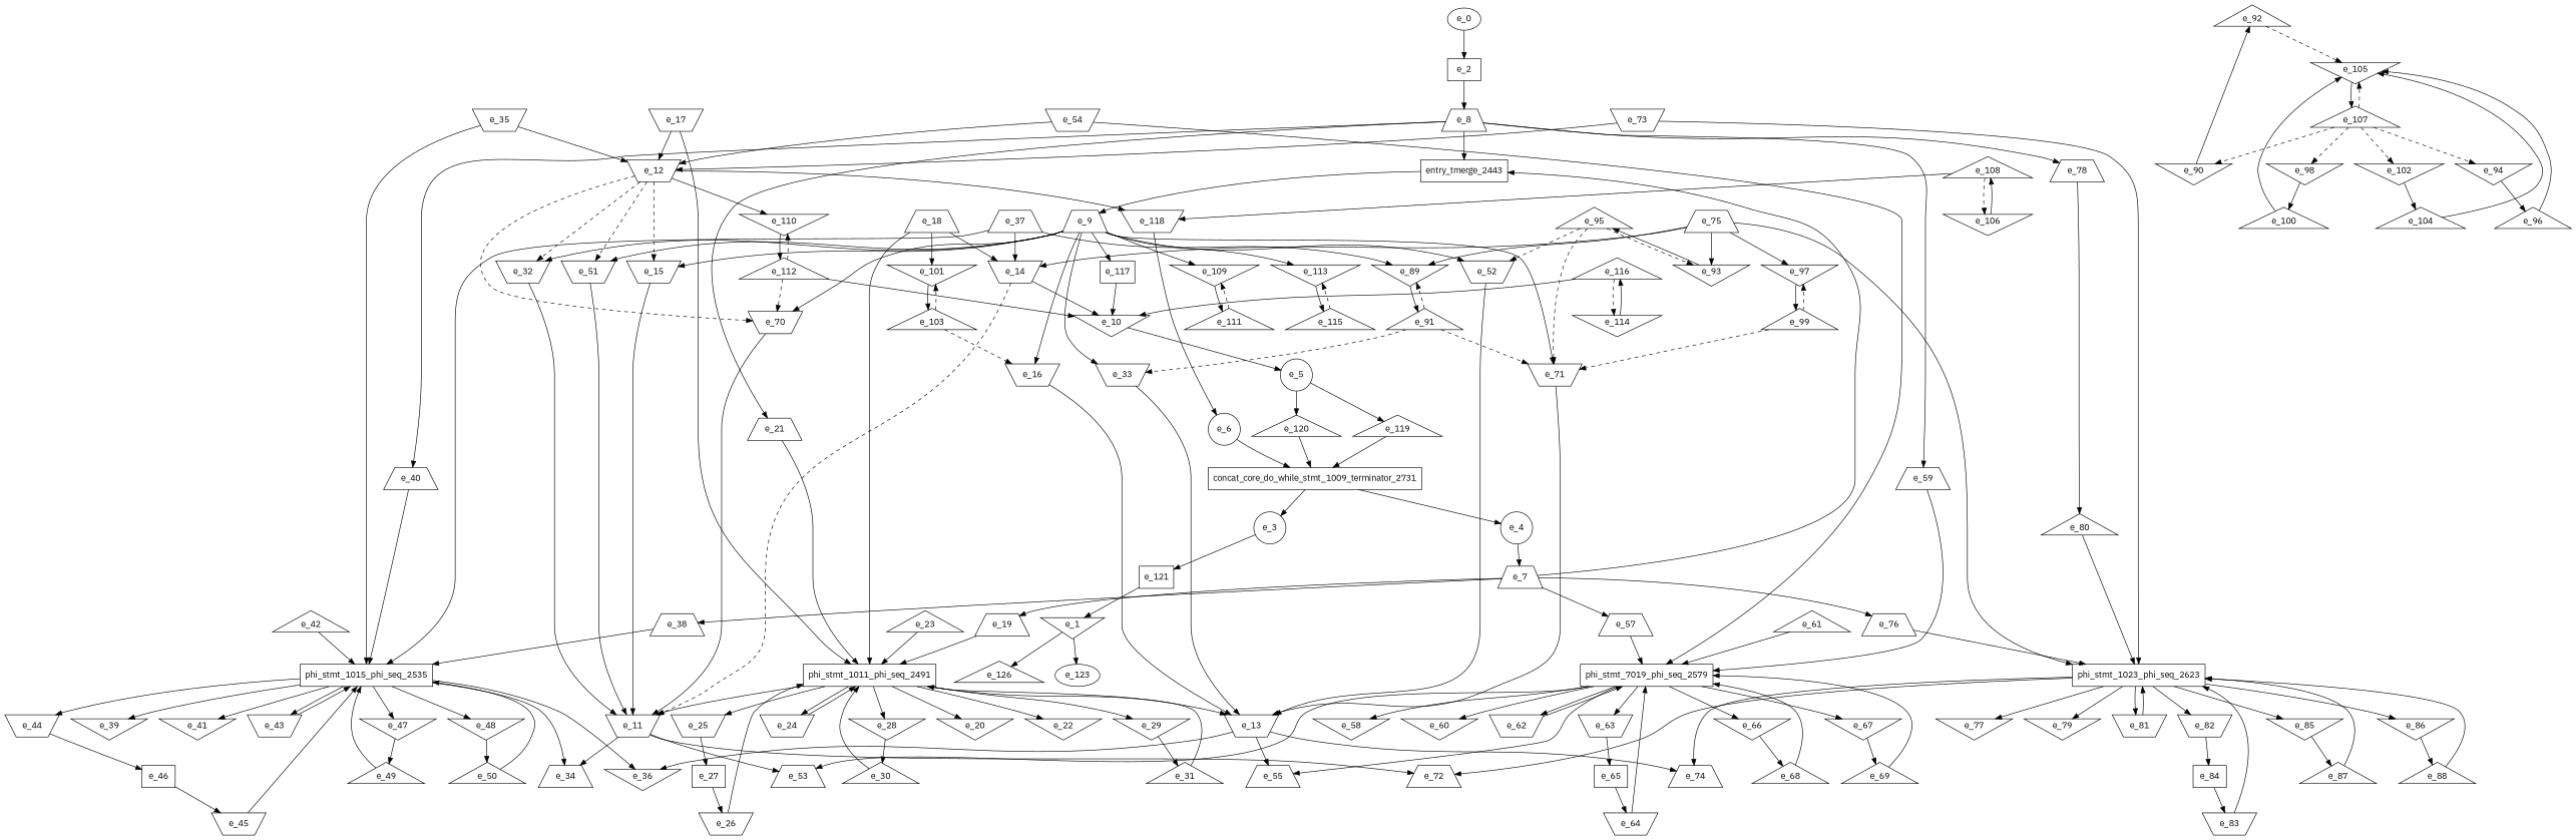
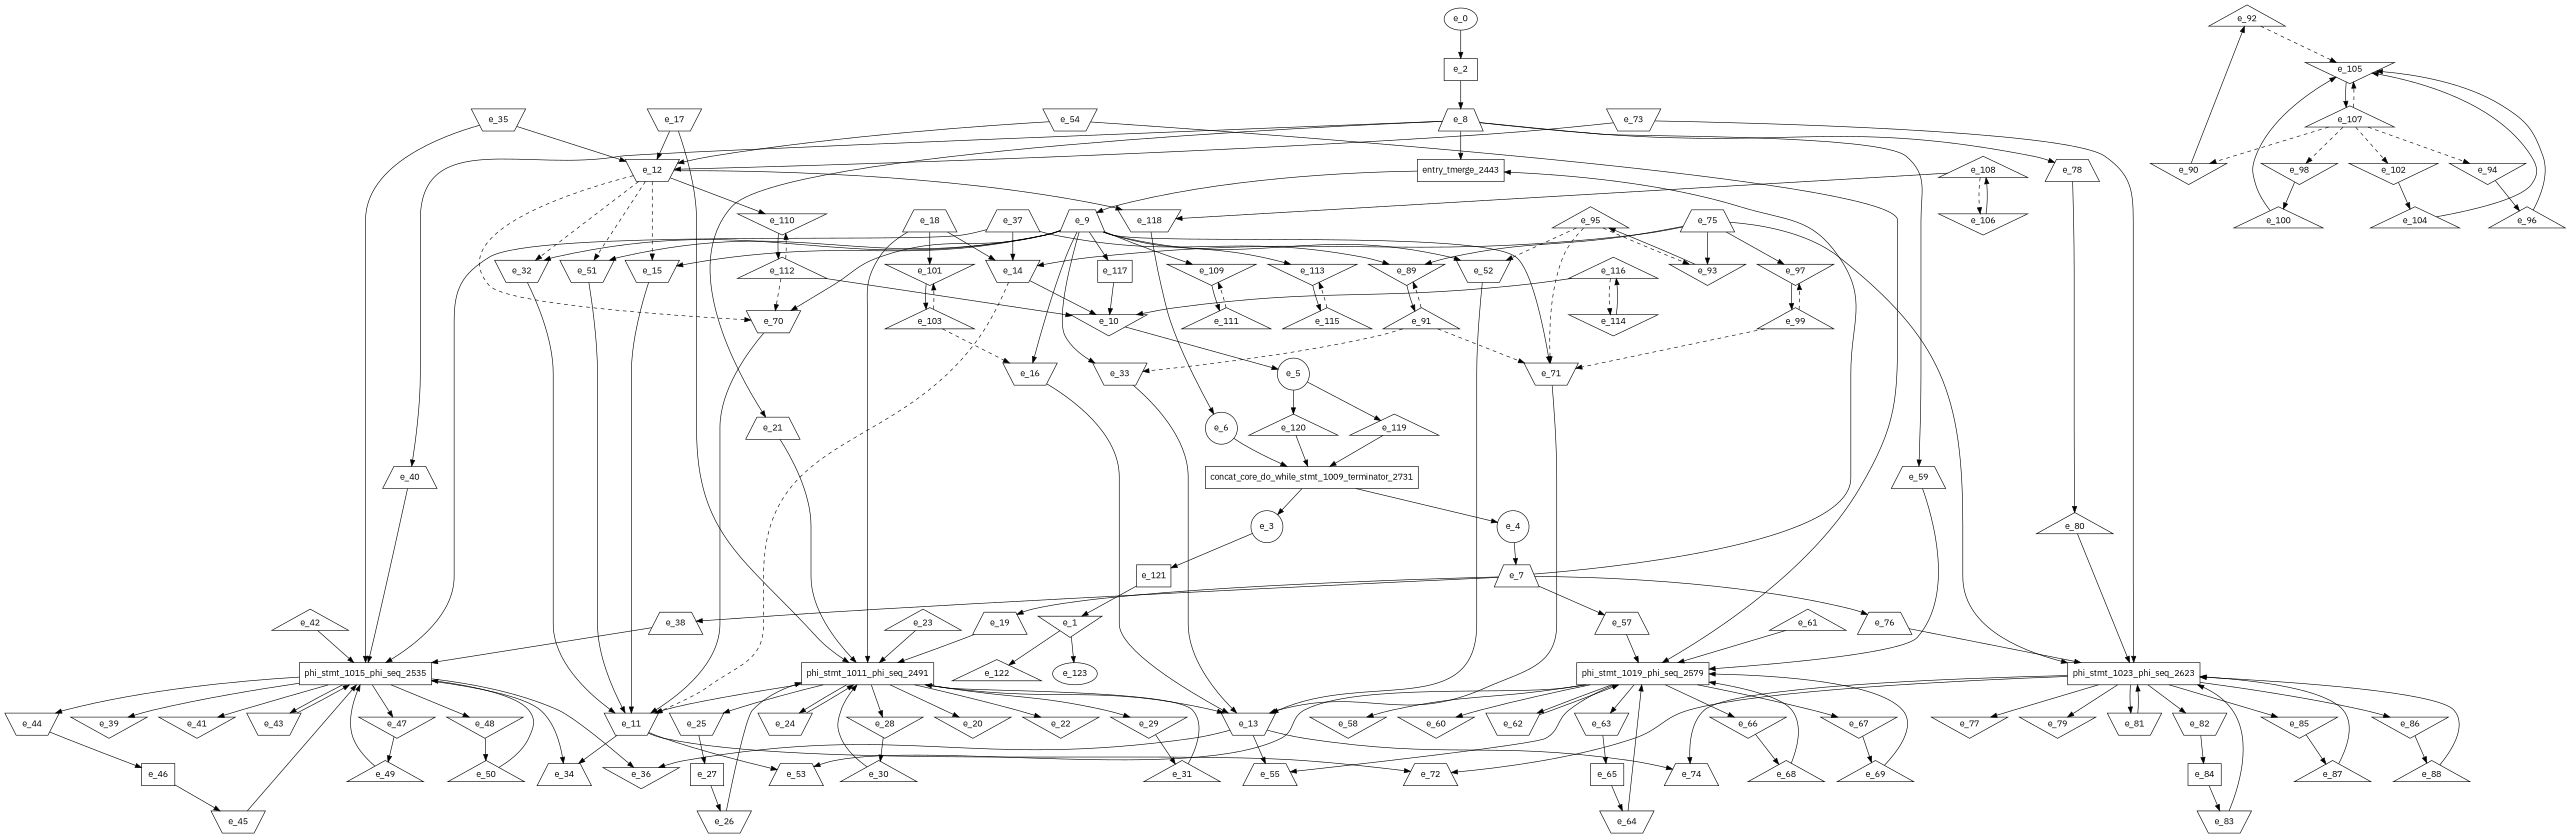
  digraph {
    fontname="IBM Plex Sans"
    node [fontname="IBM Plex Sans" shape=invtriangle]
    edge [fontname="IBM Plex Sans"]
    e_2 [shape=dot]
    e_8 [shape=trapezium]
    e_0 [shape=""]
-   e_122 [shape=triangle label=e_126]
+   e_122 [shape=triangle]
    e_1
    e_123 [shape=""]
    entry_tmerge_2443 [shape=rectangle]
    e_21 [shape=trapezium]
    e_40 [shape=trapezium]
    e_59 [shape=trapezium]
    e_78 [shape=trapezium]
    e_3 [shape=circle]
    e_121 [shape=dot]
    e_4 [shape=circle]
    e_7 [shape=trapezium]
    e_19 [shape=trapezium]
    e_38 [shape=trapezium]
    e_57 [shape=trapezium]
    e_76 [shape=trapezium]
    e_5 [shape=circle]
    e_119 [shape=triangle]
    e_120 [shape=triangle]
    concat_core_do_while_stmt_1009_terminator_2731 [shape=rectangle]
    e_6 [shape=circle]
    phi_stmt_1011_phi_seq_2491 [shape=rectangle]
    phi_stmt_1015_phi_seq_2535 [shape=rectangle]
-   phi_stmt_1019_phi_seq_2579 [shape=rectangle label=phi_stmt_7019_phi_seq_2579]
+   phi_stmt_1019_phi_seq_2579 [shape=rectangle]
    phi_stmt_1023_phi_seq_2623 [shape=rectangle]
    e_9 [shape=trapezium]
    e_80 [shape=triangle]
    e_15 [shape=invtrapezium]
    e_16 [shape=invtrapezium]
    e_32 [shape=invtrapezium]
    e_33 [shape=invtrapezium]
    e_51 [shape=invtrapezium]
    e_52 [shape=invtrapezium]
    e_70 [shape=invtrapezium]
    e_71 [shape=invtrapezium]
    e_109
    e_113
    e_117 [shape=dot]
    e_11 [shape=invtrapezium]
    e_13 [shape=invtrapezium]
    e_111 [shape=triangle]
    e_115 [shape=triangle]
    e_10
    e_34 [shape=trapezium]
    e_53 [shape=trapezium]
    e_72 [shape=trapezium]
    e_12 [shape=invtrapezium]
    e_110
    e_118 [shape=invtrapezium]
    e_112 [shape=triangle]
    e_36
    e_55 [shape=trapezium]
    e_74 [shape=trapezium]
    e_14 [shape=invtrapezium]
    e_17 [shape=invtrapezium]
    e_20
    e_22
    e_24 [shape=invtrapezium]
    e_25 [shape=invtrapezium]
    e_28
    e_29
    e_18 [shape=trapezium]
    e_101
    e_103 [shape=triangle]
    e_23 [shape=triangle]
    e_27 [shape=dot]
    e_26 [shape=invtrapezium]
    e_30 [shape=triangle]
    e_31 [shape=triangle]
    e_35 [shape=invtrapezium]
    e_39
    e_41
    e_43 [shape=invtrapezium]
    e_44 [shape=invtrapezium]
    e_47
    e_48
    e_37 [shape=trapezium]
    e_89
    e_91 [shape=triangle]
    e_42 [shape=triangle]
    e_46 [shape=dot]
    e_45 [shape=invtrapezium]
    e_49 [shape=triangle]
    e_50 [shape=triangle]
    e_54 [shape=invtrapezium]
    e_58
    e_60
    e_62 [shape=invtrapezium]
    e_63 [shape=invtrapezium]
    e_66
    e_67
    e_95 [shape=triangle]
    e_93
    e_61 [shape=triangle]
    e_65 [shape=dot]
    e_64 [shape=invtrapezium]
    e_68 [shape=triangle]
    e_69 [shape=triangle]
    e_73 [shape=invtrapezium]
    e_77
    e_79
    e_81 [shape=invtrapezium]
    e_82 [shape=invtrapezium]
    e_85
    e_86
    e_75 [shape=trapezium]
    e_97
    e_99 [shape=triangle]
    e_84 [shape=dot]
    e_83 [shape=invtrapezium]
    e_87 [shape=triangle]
    e_88 [shape=triangle]
    e_92 [shape=triangle]
    e_90
    e_105
    e_107 [shape=triangle]
    e_96 [shape=triangle]
    e_94
    e_100 [shape=triangle]
    e_98
    e_104 [shape=triangle]
    e_102
    e_108 [shape=triangle]
    e_106
    e_116 [shape=triangle]
    e_114
    e_2 -> e_8
    e_8 -> entry_tmerge_2443
    e_8 -> e_21
    e_8 -> e_40
    e_8 -> e_59
    e_8 -> e_78
    e_0 -> e_2
    e_1 -> e_122
    e_1 -> e_123
    entry_tmerge_2443 -> e_9
    e_21 -> phi_stmt_1011_phi_seq_2491
    e_40 -> phi_stmt_1015_phi_seq_2535
    e_59 -> phi_stmt_1019_phi_seq_2579
    e_78 -> e_80
    e_3 -> e_121
    e_121 -> e_1
    e_4 -> e_7
    e_7 -> entry_tmerge_2443
    e_7 -> e_19
    e_7 -> e_38
    e_7 -> e_57
    e_7 -> e_76
    e_19 -> phi_stmt_1011_phi_seq_2491
    e_38 -> phi_stmt_1015_phi_seq_2535
    e_57 -> phi_stmt_1019_phi_seq_2579
    e_76 -> phi_stmt_1023_phi_seq_2623
    e_5 -> e_119
    e_5 -> e_120
    e_119 -> concat_core_do_while_stmt_1009_terminator_2731
    e_120 -> concat_core_do_while_stmt_1009_terminator_2731
    concat_core_do_while_stmt_1009_terminator_2731 -> e_3
    concat_core_do_while_stmt_1009_terminator_2731 -> e_4
    e_6 -> concat_core_do_while_stmt_1009_terminator_2731
    phi_stmt_1011_phi_seq_2491 -> e_11
    phi_stmt_1011_phi_seq_2491 -> e_13
    phi_stmt_1011_phi_seq_2491 -> e_20
    phi_stmt_1011_phi_seq_2491 -> e_22
    phi_stmt_1011_phi_seq_2491 -> e_24
    phi_stmt_1011_phi_seq_2491 -> e_25
    phi_stmt_1011_phi_seq_2491 -> e_28
    phi_stmt_1011_phi_seq_2491 -> e_29
    phi_stmt_1015_phi_seq_2535 -> e_34
    phi_stmt_1015_phi_seq_2535 -> e_36
    phi_stmt_1015_phi_seq_2535 -> e_39
    phi_stmt_1015_phi_seq_2535 -> e_41
    phi_stmt_1015_phi_seq_2535 -> e_43
    phi_stmt_1015_phi_seq_2535 -> e_44
    phi_stmt_1015_phi_seq_2535 -> e_47
    phi_stmt_1015_phi_seq_2535 -> e_48
    phi_stmt_1019_phi_seq_2579 -> e_53
    phi_stmt_1019_phi_seq_2579 -> e_55
    phi_stmt_1019_phi_seq_2579 -> e_58
    phi_stmt_1019_phi_seq_2579 -> e_60
    phi_stmt_1019_phi_seq_2579 -> e_62
    phi_stmt_1019_phi_seq_2579 -> e_63
    phi_stmt_1019_phi_seq_2579 -> e_66
    phi_stmt_1019_phi_seq_2579 -> e_67
    phi_stmt_1023_phi_seq_2623 -> e_72
    phi_stmt_1023_phi_seq_2623 -> e_74
    phi_stmt_1023_phi_seq_2623 -> e_77
    phi_stmt_1023_phi_seq_2623 -> e_79
    phi_stmt_1023_phi_seq_2623 -> e_81
    phi_stmt_1023_phi_seq_2623 -> e_82
    phi_stmt_1023_phi_seq_2623 -> e_85
    phi_stmt_1023_phi_seq_2623 -> e_86
    e_9 -> e_15
    e_9 -> e_16
    e_9 -> e_32
    e_9 -> e_33
    e_9 -> e_51
    e_9 -> e_52
    e_9 -> e_70
    e_9 -> e_71
    e_9 -> e_109
    e_9 -> e_113
    e_9 -> e_117
    e_80 -> phi_stmt_1023_phi_seq_2623
    e_15 -> e_11
    e_16 -> e_13
    e_32 -> e_11
    e_33 -> e_13
    e_51 -> e_11
    e_52 -> e_13
    e_70 -> e_11
    e_71 -> e_13
    e_109 -> e_111
    e_113 -> e_115
    e_117 -> e_10
    e_11 -> e_34
    e_11 -> e_53
    e_11 -> e_72
    e_13 -> e_36
    e_13 -> e_55
    e_13 -> e_74
    e_111 -> e_109 [style=dashed]
    e_115 -> e_113 [style=dashed]
    e_10 -> e_5
    e_12 -> e_15 [style=dashed]
    e_12 -> e_32 [style=dashed]
    e_12 -> e_51 [style=dashed]
    e_12 -> e_70 [style=dashed]
    e_12 -> e_110
    e_12 -> e_118
    e_110 -> e_112
    e_118 -> e_6
    e_112 -> e_70 [style=dashed]
    e_112 -> e_10
    e_112 -> e_110 [style=dashed]
    e_14 -> e_11 [style=dashed]
    e_14 -> e_10
    e_17 -> phi_stmt_1011_phi_seq_2491
    e_17 -> e_12
    e_24 -> phi_stmt_1011_phi_seq_2491
    e_25 -> e_27
    e_28 -> e_30
    e_29 -> e_31
    e_18 -> phi_stmt_1011_phi_seq_2491
    e_18 -> e_14
    e_18 -> e_101
    e_101 -> e_103
    e_103 -> e_16 [style=dashed]
    e_103 -> e_101 [style=dashed]
    e_23 -> phi_stmt_1011_phi_seq_2491
    e_27 -> e_26
    e_26 -> phi_stmt_1011_phi_seq_2491
    e_30 -> phi_stmt_1011_phi_seq_2491
    e_31 -> phi_stmt_1011_phi_seq_2491
    e_35 -> phi_stmt_1015_phi_seq_2535
    e_35 -> e_12
    e_43 -> phi_stmt_1015_phi_seq_2535
    e_44 -> e_46
    e_47 -> e_49
    e_48 -> e_50
    e_37 -> phi_stmt_1015_phi_seq_2535
    e_37 -> e_14
    e_37 -> e_89
    e_89 -> e_91
    e_91 -> e_33 [style=dashed]
    e_91 -> e_71 [style=dashed]
    e_91 -> e_89 [style=dashed]
    e_42 -> phi_stmt_1015_phi_seq_2535
    e_46 -> e_45
    e_45 -> phi_stmt_1015_phi_seq_2535
    e_49 -> phi_stmt_1015_phi_seq_2535
    e_50 -> phi_stmt_1015_phi_seq_2535
    e_54 -> phi_stmt_1019_phi_seq_2579
    e_54 -> e_12
    e_62 -> phi_stmt_1019_phi_seq_2579
    e_63 -> e_65
    e_66 -> e_68
    e_67 -> e_69
    e_95 -> e_52 [style=dashed]
    e_95 -> e_71 [style=dashed]
    e_95 -> e_93 [style=dashed]
    e_93 -> e_95
    e_61 -> phi_stmt_1019_phi_seq_2579
    e_65 -> e_64
    e_64 -> phi_stmt_1019_phi_seq_2579
    e_68 -> phi_stmt_1019_phi_seq_2579
    e_69 -> phi_stmt_1019_phi_seq_2579
    e_73 -> phi_stmt_1023_phi_seq_2623
    e_73 -> e_12
    e_81 -> phi_stmt_1023_phi_seq_2623
    e_82 -> e_84
    e_85 -> e_87
    e_86 -> e_88
    e_75 -> phi_stmt_1023_phi_seq_2623
    e_75 -> e_14
    e_75 -> e_89
    e_75 -> e_93
    e_75 -> e_97
    e_97 -> e_99
    e_99 -> e_71 [style=dashed]
    e_99 -> e_97 [style=dashed]
    e_84 -> e_83
    e_83 -> phi_stmt_1023_phi_seq_2623
    e_87 -> phi_stmt_1023_phi_seq_2623
    e_88 -> phi_stmt_1023_phi_seq_2623
    e_92 -> e_105 [style=dashed]
    e_90 -> e_92
    e_105 -> e_107
    e_107 -> e_90 [style=dashed]
    e_107 -> e_105 [style=dashed]
    e_107 -> e_94 [style=dashed]
    e_107 -> e_98 [style=dashed]
    e_107 -> e_102 [style=dashed]
    e_96 -> e_105
    e_94 -> e_96
    e_100 -> e_105
    e_98 -> e_100
    e_104 -> e_105
    e_102 -> e_104
    e_108 -> e_118
    e_108 -> e_106 [style=dashed]
    e_106 -> e_108
    e_116 -> e_10
    e_116 -> e_114 [style=dashed]
    e_114 -> e_116
  }
